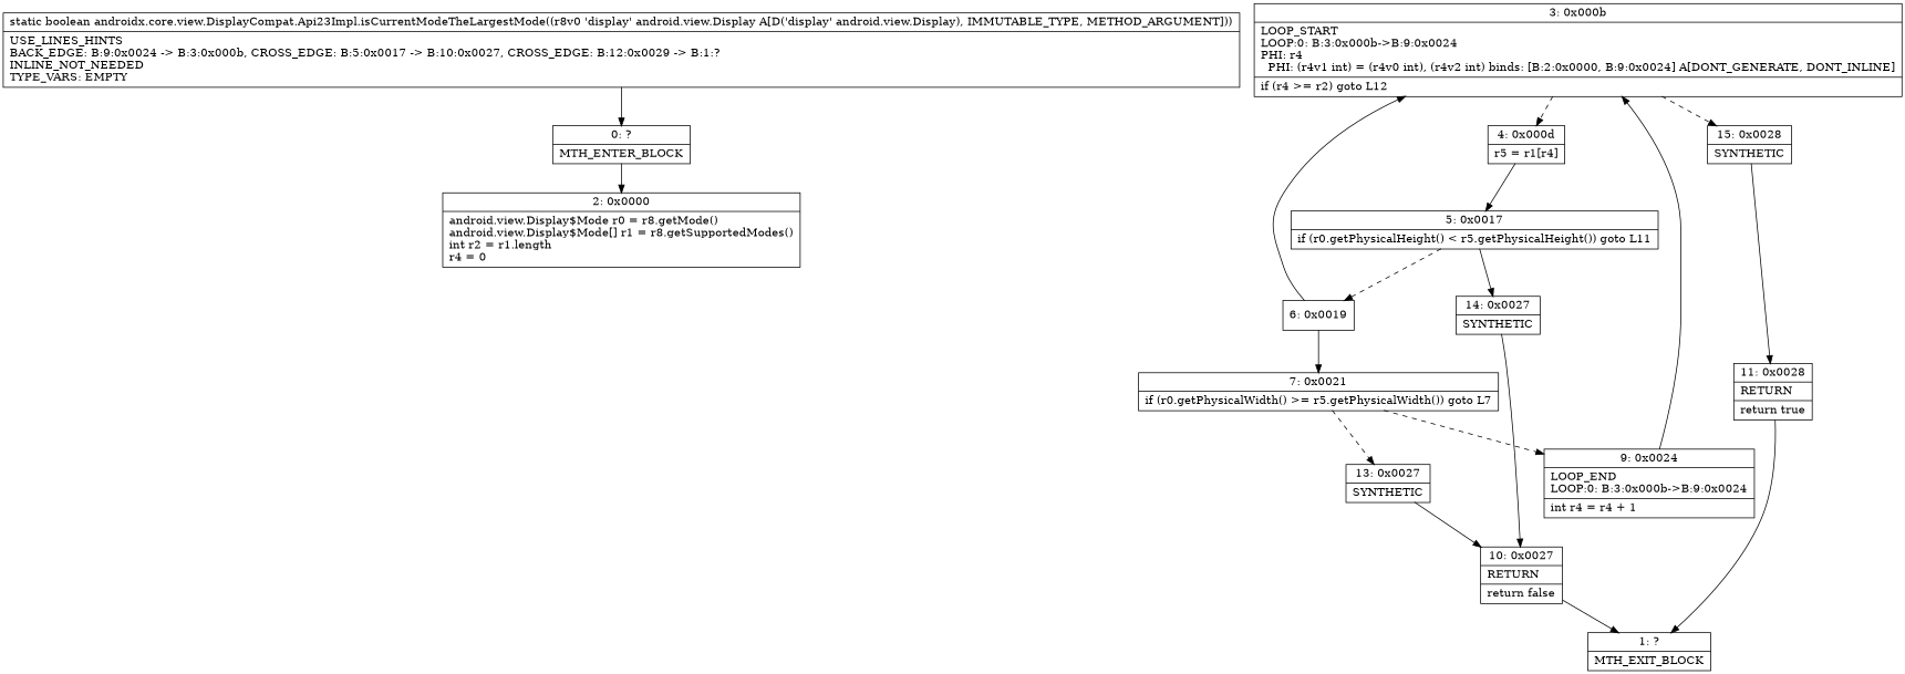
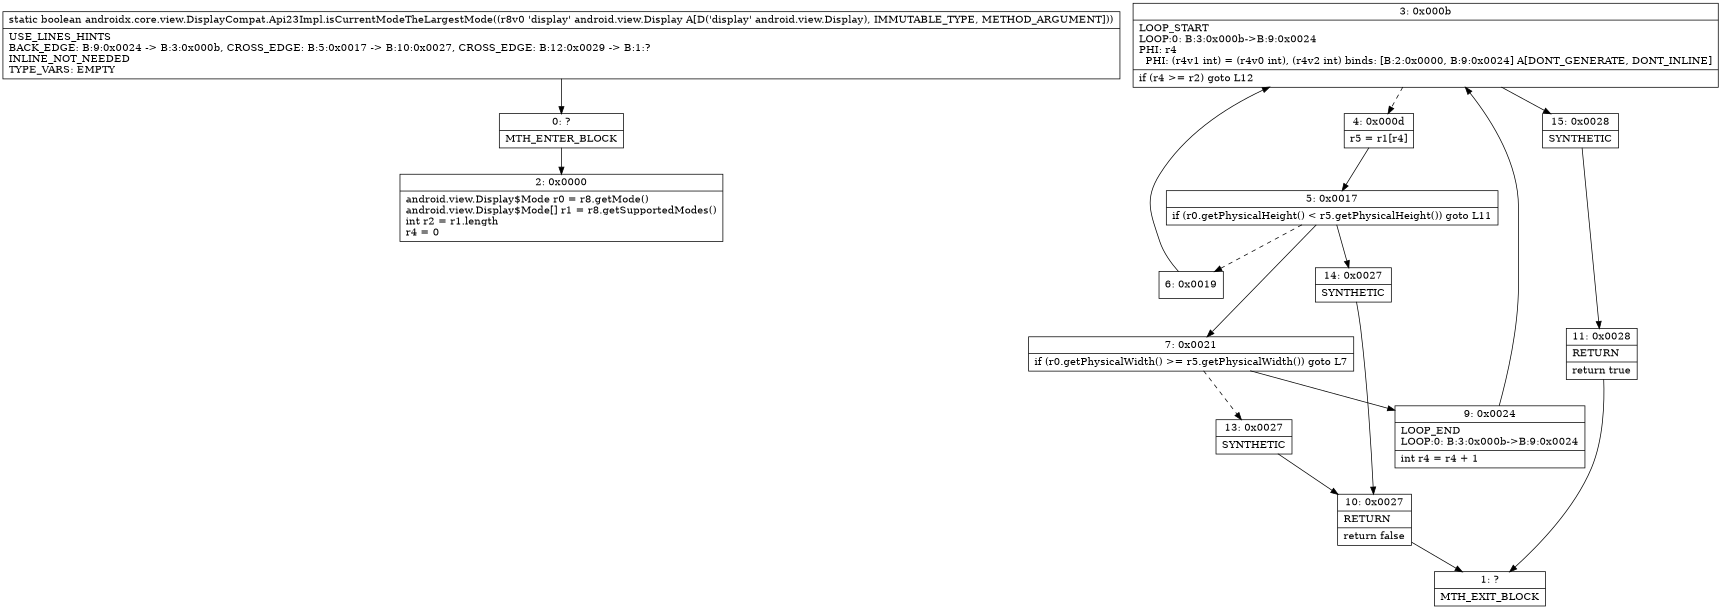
  digraph {
    node [shape=record]
    n1 [label="{0\:\ ?|MTH_ENTER_BLOCK\l}"]
    n2 [label="{2\:\ 0x0000|android.view.Display$Mode r0 = r8.getMode()\landroid.view.Display$Mode[] r1 = r8.getSupportedModes()\lint r2 = r1.length\lr4 = 0\l}"]
    n3 [label="{3\:\ 0x000b|LOOP_START\lLOOP:0: B:3:0x000b\-\>B:9:0x0024\lPHI: r4 \l  PHI: (r4v1 int) = (r4v0 int), (r4v2 int) binds: [B:2:0x0000, B:9:0x0024] A[DONT_GENERATE, DONT_INLINE]\l|if (r4 \>= r2) goto L12\l}"]
    n4 [label="{4\:\ 0x000d|r5 = r1[r4]\l}"]
    n5 [label="{15\:\ 0x0028|SYNTHETIC\l}"]
    n6 [label="{5\:\ 0x0017|if (r0.getPhysicalHeight() \< r5.getPhysicalHeight()) goto L11\l}"]
    n7 [label="{11\:\ 0x0028|RETURN\l|return true\l}"]
    n8 [label="{6\:\ 0x0019}"]
    n9 [label="{14\:\ 0x0027|SYNTHETIC\l}"]
    n10 [label="{7\:\ 0x0021|if (r0.getPhysicalWidth() \>= r5.getPhysicalWidth()) goto L7\l}"]
    n11 [label="{10\:\ 0x0027|RETURN\l|return false\l}"]
    n12 [label="{9\:\ 0x0024|LOOP_END\lLOOP:0: B:3:0x000b\-\>B:9:0x0024\l|int r4 = r4 + 1\l}"]
    n13 [label="{13\:\ 0x0027|SYNTHETIC\l}"]
    n14 [label="{1\:\ ?|MTH_EXIT_BLOCK\l}"]
    n15 [label="{static boolean androidx.core.view.DisplayCompat.Api23Impl.isCurrentModeTheLargestMode((r8v0 'display' android.view.Display A[D('display' android.view.Display), IMMUTABLE_TYPE, METHOD_ARGUMENT]))  | USE_LINES_HINTS\lBACK_EDGE: B:9:0x0024 \-\> B:3:0x000b, CROSS_EDGE: B:5:0x0017 \-\> B:10:0x0027, CROSS_EDGE: B:12:0x0029 \-\> B:1:?\lINLINE_NOT_NEEDED\lTYPE_VARS: EMPTY\l}"]
    n1 -> n2
    n3 -> n4 [style=dashed]
-   n3 -> n5 [style=dashed]
+   n3 -> n5
    n4 -> n6
    n5 -> n7
    n6 -> n8 [style=dashed]
    n6 -> n9
    n7 -> n14
    n8 -> n3
-   n8 -> n10
+   n6 -> n10
    n9 -> n11
-   n10 -> n12 [style=dashed]
+   n10 -> n12
    n10 -> n13 [style=dashed]
    n11 -> n14
    n12 -> n3
    n13 -> n11
    n15 -> n1
  }
